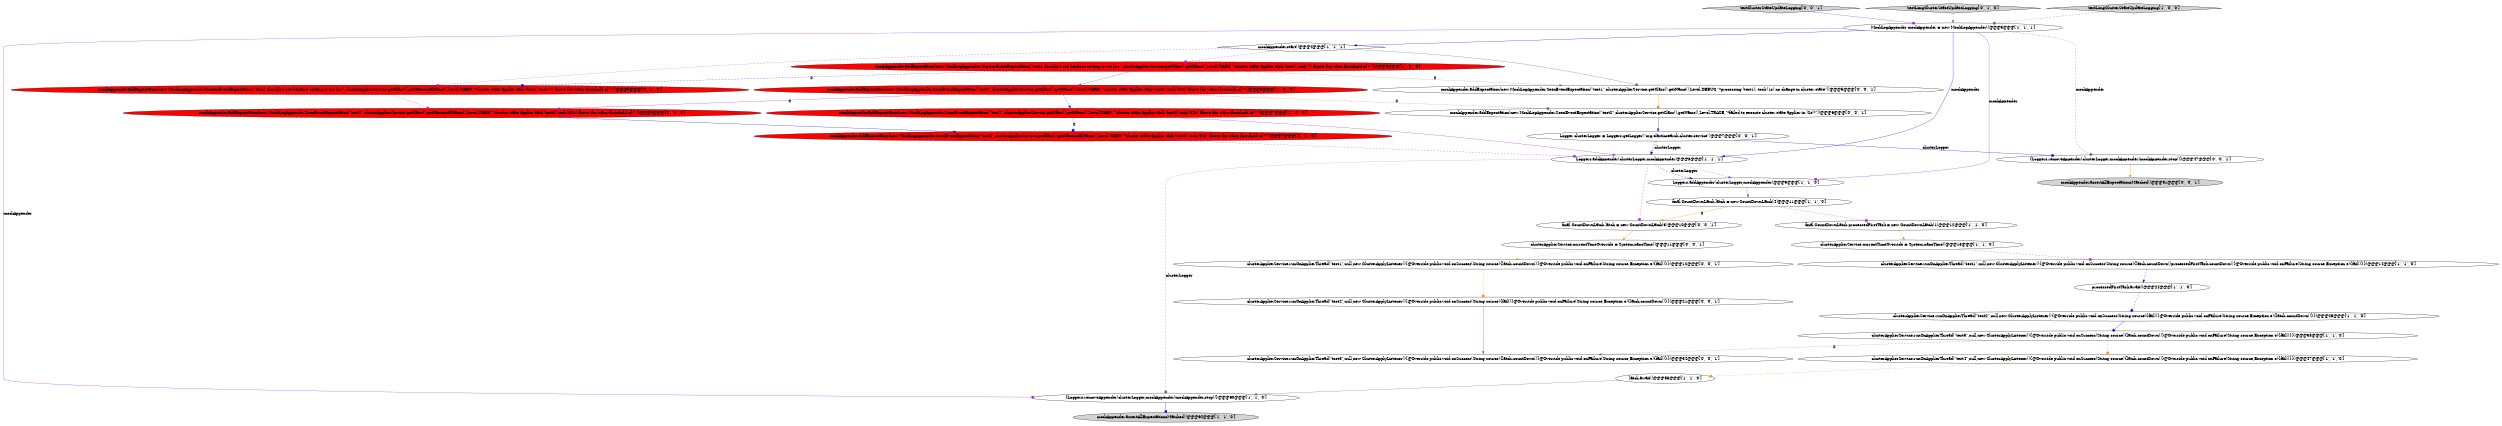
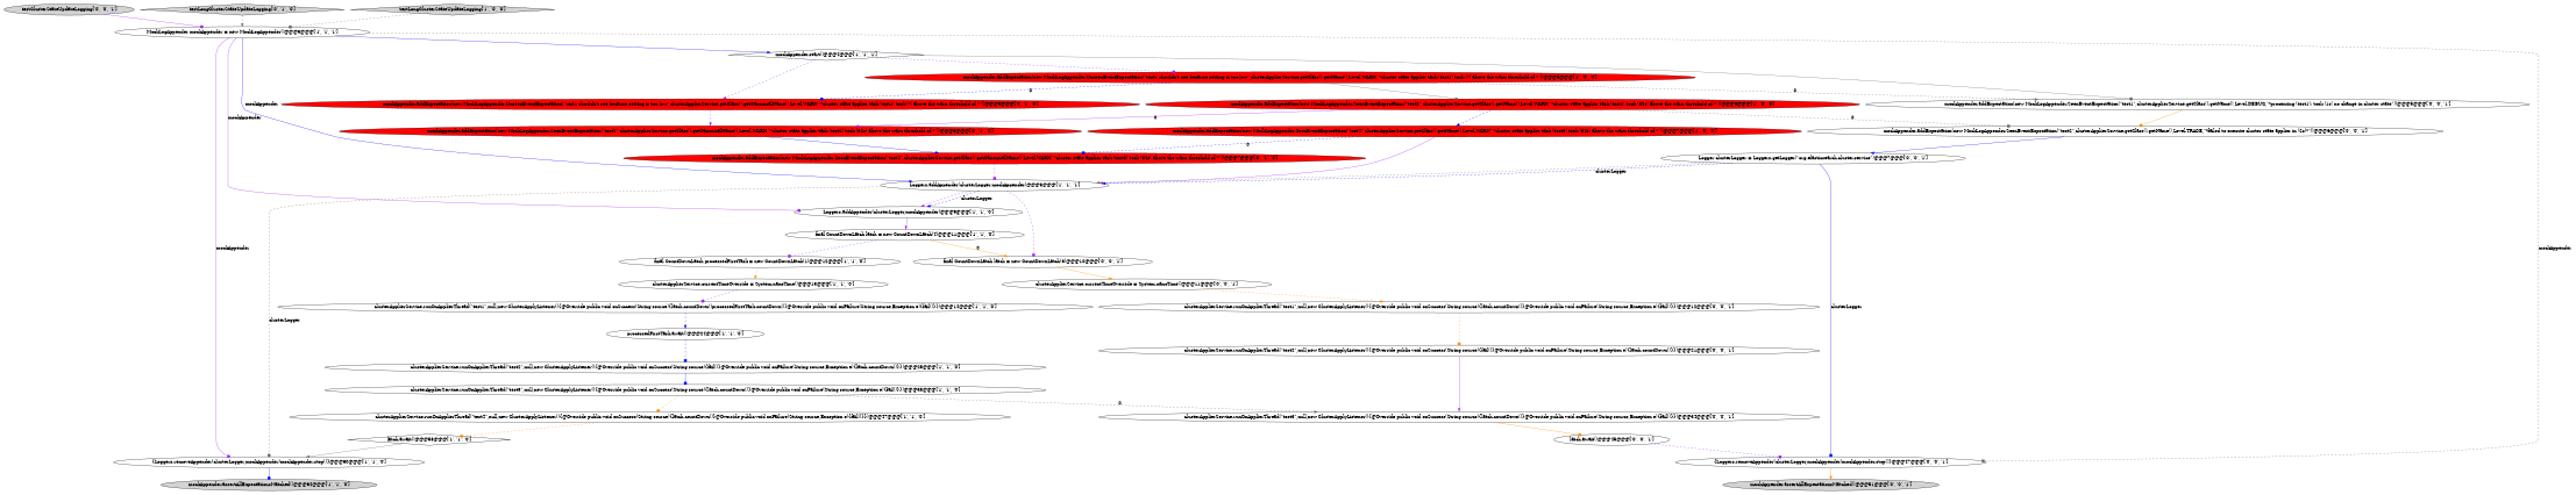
  digraph {
    node [fillcolor=white shape=ellipse style=filled]
    edge [arrowhead=normal color=purple style=dashed]
    n1 [label="MockLogAppender mockAppender = new MockLogAppender()@@@3@@@['1', '1', '1']"]
    n2 [label="Loggers.addAppender(clusterLogger,mockAppender)@@@8@@@['1', '1', '1']"]
    n3 [label="{Loggers.removeAppender(clusterLogger,mockAppender)mockAppender.stop()}@@@60@@@['1', '1', '0']"]
    n4 [label="Loggers.addAppender(clusterLogger,mockAppender)@@@9@@@['1', '1', '0']"]
    n5 [label="mockAppender.start()@@@4@@@['1', '1', '1']" shape=diamond]
    n6 [label="{Loggers.removeAppender(clusterLogger,mockAppender)mockAppender.stop()}@@@47@@@['0', '0', '1']"]
    n7 [label="final CountDownLatch latch = new CountDownLatch(3)@@@10@@@['0', '0', '1']"]
    n8 [fillcolor=lightgray label="mockAppender.assertAllExpectationsMatched()@@@64@@@['1', '1', '0']"]
    n9 [label="final CountDownLatch latch = new CountDownLatch(4)@@@11@@@['1', '1', '0']"]
    n10 [fillcolor=red label="mockAppender.addExpectation(new MockLogAppender.UnseenEventExpectation(\"test1 shouldn't see because setting is too low\",clusterApplierService.getClass().getCanonicalName(),Level.WARN,\"*cluster state applier task (test1( took (*( above the warn threshold of *\"))@@@5@@@['0', '1', '0']"]
    n11 [fillcolor=red label="mockAppender.addExpectation(new MockLogAppender.UnseenEventExpectation(\"test1 shouldn't see because setting is too low\",clusterApplierService.getClass().getName(),Level.WARN,\"*cluster state applier task (test1( took (*( above the warn threshold of *\"))@@@5@@@['1', '0', '0']"]
    n12 [label="mockAppender.addExpectation(new MockLogAppender.SeenEventExpectation(\"test1\",clusterApplierService.getClass().getName(),Level.DEBUG,\"*processing (test1(: took (1s( no change in cluster state\"))@@@5@@@['0', '0', '1']"]
    n13 [fillcolor=lightgray label="mockAppender.assertAllExpectationsMatched()@@@51@@@['0', '0', '1']"]
-   n14 [label="latch.await()@@@58@@@['1', '1', '0']"]
+   n14 [label="latch.await()@@@58@@@['1', '1', '0']" shape=diamond]
    n15 [label="clusterApplierService.currentTimeOverride = System.nanoTime()@@@11@@@['0', '0', '1']"]
    n16 [label="clusterApplierService.runOnApplierThread(\"test1\",null,new ClusterApplyListener(){@Override public void onSuccess(String source){latch.countDown()}@Override public void onFailure(String source,Exception e){fail()}})@@@12@@@['0', '0', '1']"]
    n17 [label="clusterApplierService.runOnApplierThread(\"test2\",null,new ClusterApplyListener(){@Override public void onSuccess(String source){fail()}@Override public void onFailure(String source,Exception e){latch.countDown()}})@@@21@@@['0', '0', '1']"]
    n18 [fillcolor=red label="mockAppender.addExpectation(new MockLogAppender.SeenEventExpectation(\"test2\",clusterApplierService.getClass().getCanonicalName(),Level.WARN,\"*cluster state applier task (test2( took (32s( above the warn threshold of *\"))@@@6@@@['0', '1', '0']"]
    n19 [fillcolor=red label="mockAppender.addExpectation(new MockLogAppender.SeenEventExpectation(\"test4\",clusterApplierService.getClass().getCanonicalName(),Level.WARN,\"*cluster state applier task (test3( took (34s( above the warn threshold of *\"))@@@7@@@['0', '1', '0']"]
    n20 [label="clusterApplierService.runOnApplierThread(\"test2\",null,new ClusterApplyListener(){@Override public void onSuccess(String source){fail()}@Override public void onFailure(String source,Exception e){latch.countDown()}})@@@25@@@['1', '1', '0']"]
    n21 [label="clusterApplierService.runOnApplierThread(\"test3\",null,new ClusterApplyListener(){@Override public void onSuccess(String source){latch.countDown()}@Override public void onFailure(String source,Exception e){fail()}})@@@38@@@['1', '1', '0']"]
    n22 [label="clusterApplierService.runOnApplierThread(\"test3\",null,new ClusterApplyListener(){@Override public void onSuccess(String source){latch.countDown()}@Override public void onFailure(String source,Exception e){fail()}})@@@34@@@['0', '0', '1']"]
    n23 [label="clusterApplierService.runOnApplierThread(\"test4\",null,new ClusterApplyListener(){@Override public void onSuccess(String source){latch.countDown()}@Override public void onFailure(String source,Exception e){fail()}})@@@47@@@['1', '1', '0']"]
    n24 [fillcolor=red label="mockAppender.addExpectation(new MockLogAppender.SeenEventExpectation(\"test2\",clusterApplierService.getClass().getName(),Level.WARN,\"*cluster state applier task (test2( took (32s( above the warn threshold of *\"))@@@6@@@['1', '0', '0']"]
    n25 [label="mockAppender.addExpectation(new MockLogAppender.SeenEventExpectation(\"test2\",clusterApplierService.getClass().getName(),Level.TRACE,\"*failed to execute cluster state applier in (2s(*\"))@@@6@@@['0', '0', '1']"]
    n26 [fillcolor=red label="mockAppender.addExpectation(new MockLogAppender.SeenEventExpectation(\"test4\",clusterApplierService.getClass().getName(),Level.WARN,\"*cluster state applier task (test3( took (34s( above the warn threshold of *\"))@@@7@@@['1', '0', '0']"]
    n27 [label="Logger clusterLogger = Loggers.getLogger(\"org.elasticsearch.cluster.service\")@@@7@@@['0', '0', '1']"]
+   n28 [label="latch.await()@@@45@@@['0', '0', '1']"]
    n29 [label="processedFirstTask.await()@@@24@@@['1', '1', '0']"]
    n30 [label="final CountDownLatch processedFirstTask = new CountDownLatch(1)@@@12@@@['1', '1', '0']"]
    n31 [label="clusterApplierService.runOnApplierThread(\"test1\",null,new ClusterApplyListener(){@Override public void onSuccess(String source){latch.countDown()processedFirstTask.countDown()}@Override public void onFailure(String source,Exception e){fail()}})@@@14@@@['1', '1', '0']"]
-   n32 [fillcolor=lightgray label="testClusterStateUpdateLogging['0', '0', '1']" shape=diamond]
+   n32 [fillcolor=lightgray label="testClusterStateUpdateLogging['0', '0', '1']"]
    n33 [fillcolor=lightgray label="testLongClusterStateUpdateLogging['0', '1', '0']" shape=diamond]
    n34 [label="clusterApplierService.currentTimeOverride = System.nanoTime()@@@13@@@['1', '1', '0']"]
    n35 [fillcolor=lightgray label="testLongClusterStateUpdateLogging['1', '0', '0']" shape=diamond]
    n1 -> n2 [color=blue label=mockAppender style=solid]
    n1 -> n3 [arrowhead=box label=mockAppender style=solid]
    n1 -> n4 [arrowhead=box label=mockAppender style=solid]
    n1 -> n5 [color=blue style=solid]
    n1 -> n6 [arrowhead=box color=gray40 label=mockAppender]
    n2 -> n3 [arrowhead=box color=gray40 label=clusterLogger]
    n2 -> n4
    n2 -> n4 [color=blue label=clusterLogger]
    n2 -> n7 [arrowhead=box]
    n3 -> n8 [arrowhead=box color=blue style=solid]
    n4 -> n9 [style=solid]
    n5 -> n10
    n5 -> n11 [arrowhead=box]
    n5 -> n12 [arrowhead=box color=gray40 style=solid]
    n6 -> n13 [color=darkorange style=solid]
    n7 -> n15 [color=darkorange style=solid]
    n9 -> n7 [color=darkorange label=0 style=solid]
    n9 -> n30 [arrowhead=box]
    n10 -> n18
    n11 -> n10 [arrowhead=box color=blue label=0]
    n11 -> n12 [color=gray40 label=0]
    n11 -> n24 [color=gray40 style=solid]
    n12 -> n25 [arrowhead=box color=darkorange style=solid]
    n14 -> n3 [color=gray40 style=solid]
    n15 -> n16 [color=darkorange]
    n16 -> n17 [arrowhead=box color=darkorange]
    n17 -> n22 [style=solid]
    n18 -> n19 [color=blue style=solid]
    n19 -> n2 [arrowhead=box]
    n20 -> n21 [arrowhead=box color=blue style=solid]
    n21 -> n22 [color=gray40 label=0]
    n21 -> n23 [arrowhead=box color=darkorange]
+   n22 -> n28 [arrowhead=box color=darkorange style=solid]
    n23 -> n14 [arrowhead=box color=darkorange]
    n24 -> n18 [label=0 style=solid]
    n24 -> n25 [arrowhead=box color=gray40 label=0]
    n24 -> n26 [color=blue]
    n25 -> n27 [color=blue style=solid]
    n26 -> n2 [style=solid]
    n26 -> n19 [arrowhead=box color=blue label=0]
    n27 -> n2 [color=gray40]
    n27 -> n2 [color=blue label=clusterLogger]
    n27 -> n6 [arrowhead=box color=blue label=clusterLogger style=solid]
+   n28 -> n6 [arrowhead=box]
    n29 -> n20 [arrowhead=box color=blue]
    n30 -> n34 [color=darkorange]
    n31 -> n29 [color=blue]
    n32 -> n1 [arrowhead=box style=solid]
    n33 -> n1 [color=gray40]
    n34 -> n31 [arrowhead=box]
    n35 -> n1 [arrowhead=box color=gray40]
  }
